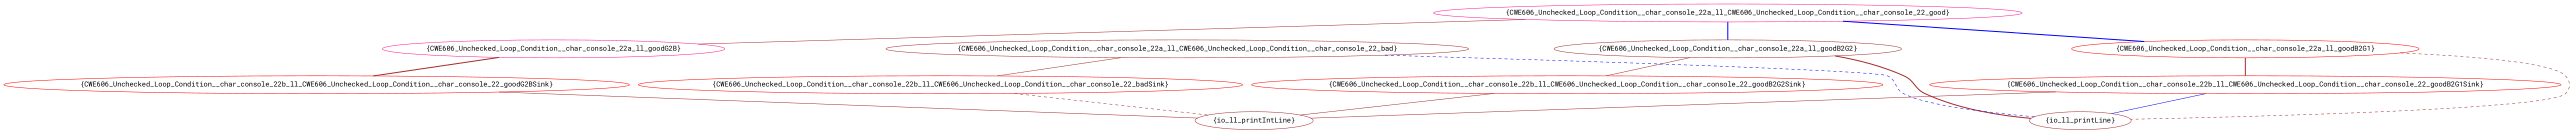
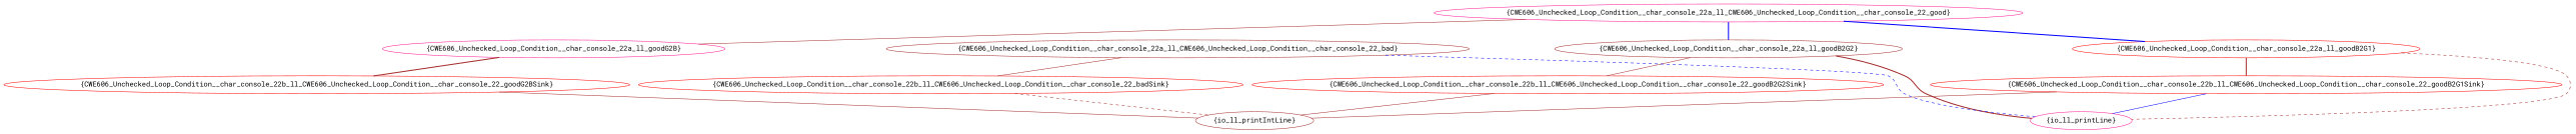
  graph {
    fontname="Roboto Mono"
    node [color=red fontname="Roboto Mono"]
    edge [color=brown style=solid fontname="Roboto Mono"]
    n1 [label="{CWE606_Unchecked_Loop_Condition__char_console_22b_ll_CWE606_Unchecked_Loop_Condition__char_console_22_goodB2G2Sink}"]
    n2 [label="{io_ll_printIntLine}" color=brown]
    n3 [label="{CWE606_Unchecked_Loop_Condition__char_console_22a_ll_goodB2G1}"]
-   n4 [label="{io_ll_printLine}" color=brown]
+   n4 [label="{io_ll_printLine}" color=deeppink]
    n5 [label="{CWE606_Unchecked_Loop_Condition__char_console_22b_ll_CWE606_Unchecked_Loop_Condition__char_console_22_goodB2G1Sink}"]
    n6 [label="{CWE606_Unchecked_Loop_Condition__char_console_22a_ll_CWE606_Unchecked_Loop_Condition__char_console_22_good}" color=deeppink]
    n7 [label="{CWE606_Unchecked_Loop_Condition__char_console_22a_ll_goodB2G2}" color=brown]
    n8 [label="{CWE606_Unchecked_Loop_Condition__char_console_22a_ll_goodG2B}" color=deeppink]
    n9 [label="{CWE606_Unchecked_Loop_Condition__char_console_22b_ll_CWE606_Unchecked_Loop_Condition__char_console_22_goodG2BSink}"]
    n10 [label="{CWE606_Unchecked_Loop_Condition__char_console_22a_ll_CWE606_Unchecked_Loop_Condition__char_console_22_bad}" color=brown]
    n11 [label="{CWE606_Unchecked_Loop_Condition__char_console_22b_ll_CWE606_Unchecked_Loop_Condition__char_console_22_badSink}"]
    n1 -- n2
    n3 -- n4 [style=dashed]
    n3 -- n5 [style=bold]
    n5 -- n2
    n5 -- n4 [color=blue]
    n6 -- n3 [color=blue style=bold]
    n6 -- n7 [color=blue style=bold]
    n6 -- n8
    n7 -- n1
    n7 -- n4 [style=bold]
    n8 -- n9 [style=bold]
    n9 -- n2
    n10 -- n4 [color=blue style=dashed]
    n10 -- n11
    n11 -- n2 [style=dashed]
  }
